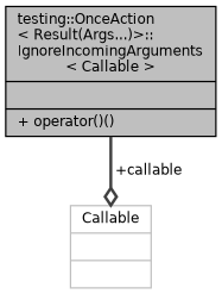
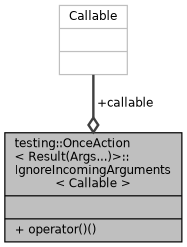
  digraph {
    fontname="DejaVu Sans"
    node [fontname="DejaVu Sans" fontsize=10 shape=record]
    n1 [color=black fillcolor=grey75 fontcolor=black height=0.2 label="{testing::OnceAction\l\< Result(Args...)\>::\lIgnoreIncomingArguments\l\< Callable \>\n||+ operator()()\l}" style=filled width=0.4]
    n2 [color=grey75 height=0.2 label="{Callable\n||}" width=0.4]
-   n1 -> n2 [arrowhead=odiamond color=grey25 fontname="DejaVu Sans" fontsize=10 label=" +callable" labelfontname=Helvetica labelfontsize=10 style=bold]
+   n2 -> n1 [arrowhead=odiamond color=grey25 fontname="DejaVu Sans" fontsize=10 label=" +callable" labelfontname=Helvetica labelfontsize=10 style=bold]
  }
